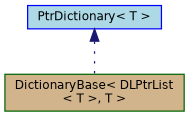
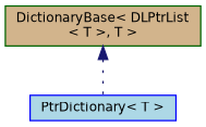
  digraph {
    node [fontname=Helvetica fontsize=10 shape=record style=filled]
    n1 [color=blue fillcolor=lightblue fontcolor=black height=0.2 label="PtrDictionary\< T \>" width=0.4]
    n2 [color=darkgreen height=0.2 label="DictionaryBase\< DLPtrList\l\< T \>, T \>" width=0.4 fillcolor=tan]
-   n1 -> n2 [color=midnightblue dir=back fontname=Helvetica fontsize=10 labelfontname=Helvetica labelfontsize=10 style=dotted]
+   n2 -> n1 [color=midnightblue dir=back fontname=Helvetica fontsize=10 labelfontname=Helvetica labelfontsize=10 style=dotted]
  }
